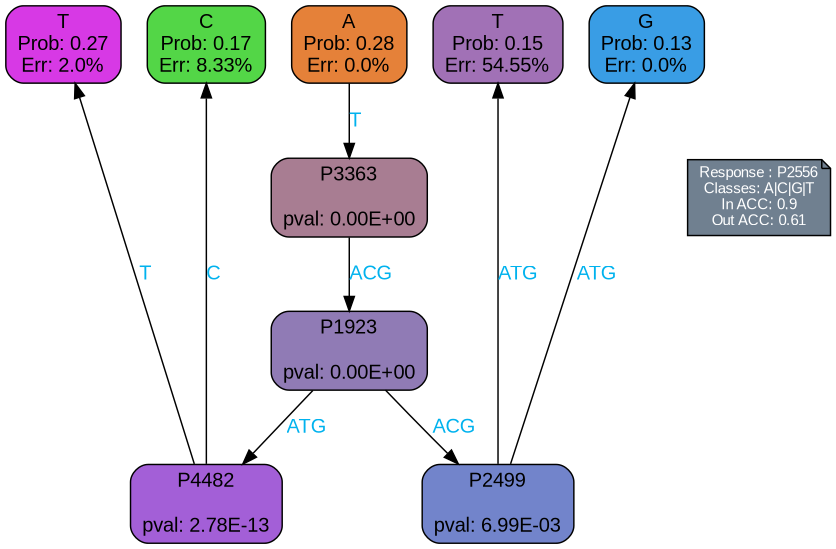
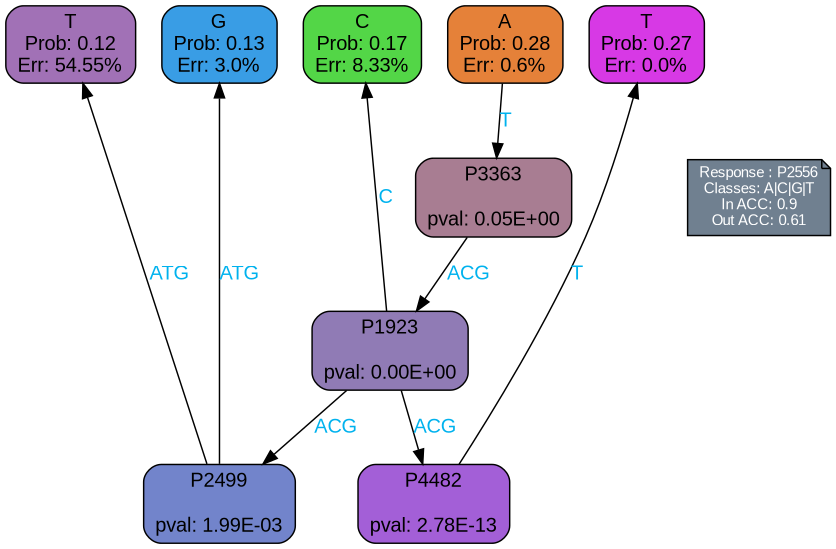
  digraph {
    fontname="Liberation Sans"
    ranksep=equally
    splines=polylines
    node [color=black fontname="Liberation Sans" shape=box style="filled, rounded"]
    edge [fontcolor=deepskyblue2 fontname="Liberation Sans"]
-   n1 [fillcolor="#a171b6" label="T\nProb: 0.15\nErr: 54.55%"]
-   n2 [fillcolor="#399de5" label="G\nProb: 0.13\nErr: 0.0%"]
-   n3 [fillcolor="#d739e5" label="T\nProb: 0.27\nErr: 2.0%"]
+   n1 [fillcolor="#a171b6" label="T\nProb: 0.12\nErr: 54.55%"]
+   n2 [fillcolor="#399de5" label="G\nProb: 0.13\nErr: 3.0%"]
+   n3 [fillcolor="#d739e5" label="T\nProb: 0.27\nErr: 0.0%"]
    n4 [fillcolor="#53d647" label="C\nProb: 0.17\nErr: 8.33%"]
-   n5 [fillcolor="#e58139" label="A\nProb: 0.28\nErr: 0.0%"]
+   n5 [fillcolor="#e58139" label="A\nProb: 0.28\nErr: 0.6%"]
    n6 [align=left fillcolor=slategray fontcolor=white fontsize=10 label="Response : P2556\nClasses: A|C|G|T\nIn ACC: 0.9\nOut ACC: 0.61\n" shape=note style=filled]
-   n7 [fillcolor="#a87d92" label="P3363\n\npval: 0.00E+00"]
+   n7 [fillcolor="#a87d92" label="P3363\n\npval: 0.05E+00"]
    n8 [fillcolor="#907bb5" label="P1923\n\npval: 0.00E+00"]
    n9 [fillcolor="#a35fd7" label="P4482\n\npval: 2.78E-13"]
-   n10 [fillcolor="#7284cb" label="P2499\n\npval: 6.99E-03"]
+   n10 [fillcolor="#7284cb" label="P2499\n\npval: 1.99E-03"]
    subgraph sub_1 {
      rank=same
      n1
      n2
      n3
      n4
      n5
    }
    subgraph sub_2 {
      rank=same
      n6
      n7
    }
    n5 -> n7 [label=T]
    n7 -> n8 [label=ACG]
-   n9 -> n4 [label=C]
-   n8 -> n9 [label=ATG]
+   n8 -> n4 [label=C]
+   n8 -> n9 [label=ACG]
    n8 -> n10 [label=ACG]
    n9 -> n3 [label=T]
    n10 -> n1 [label=ATG]
    n10 -> n2 [label=ATG]
  }
